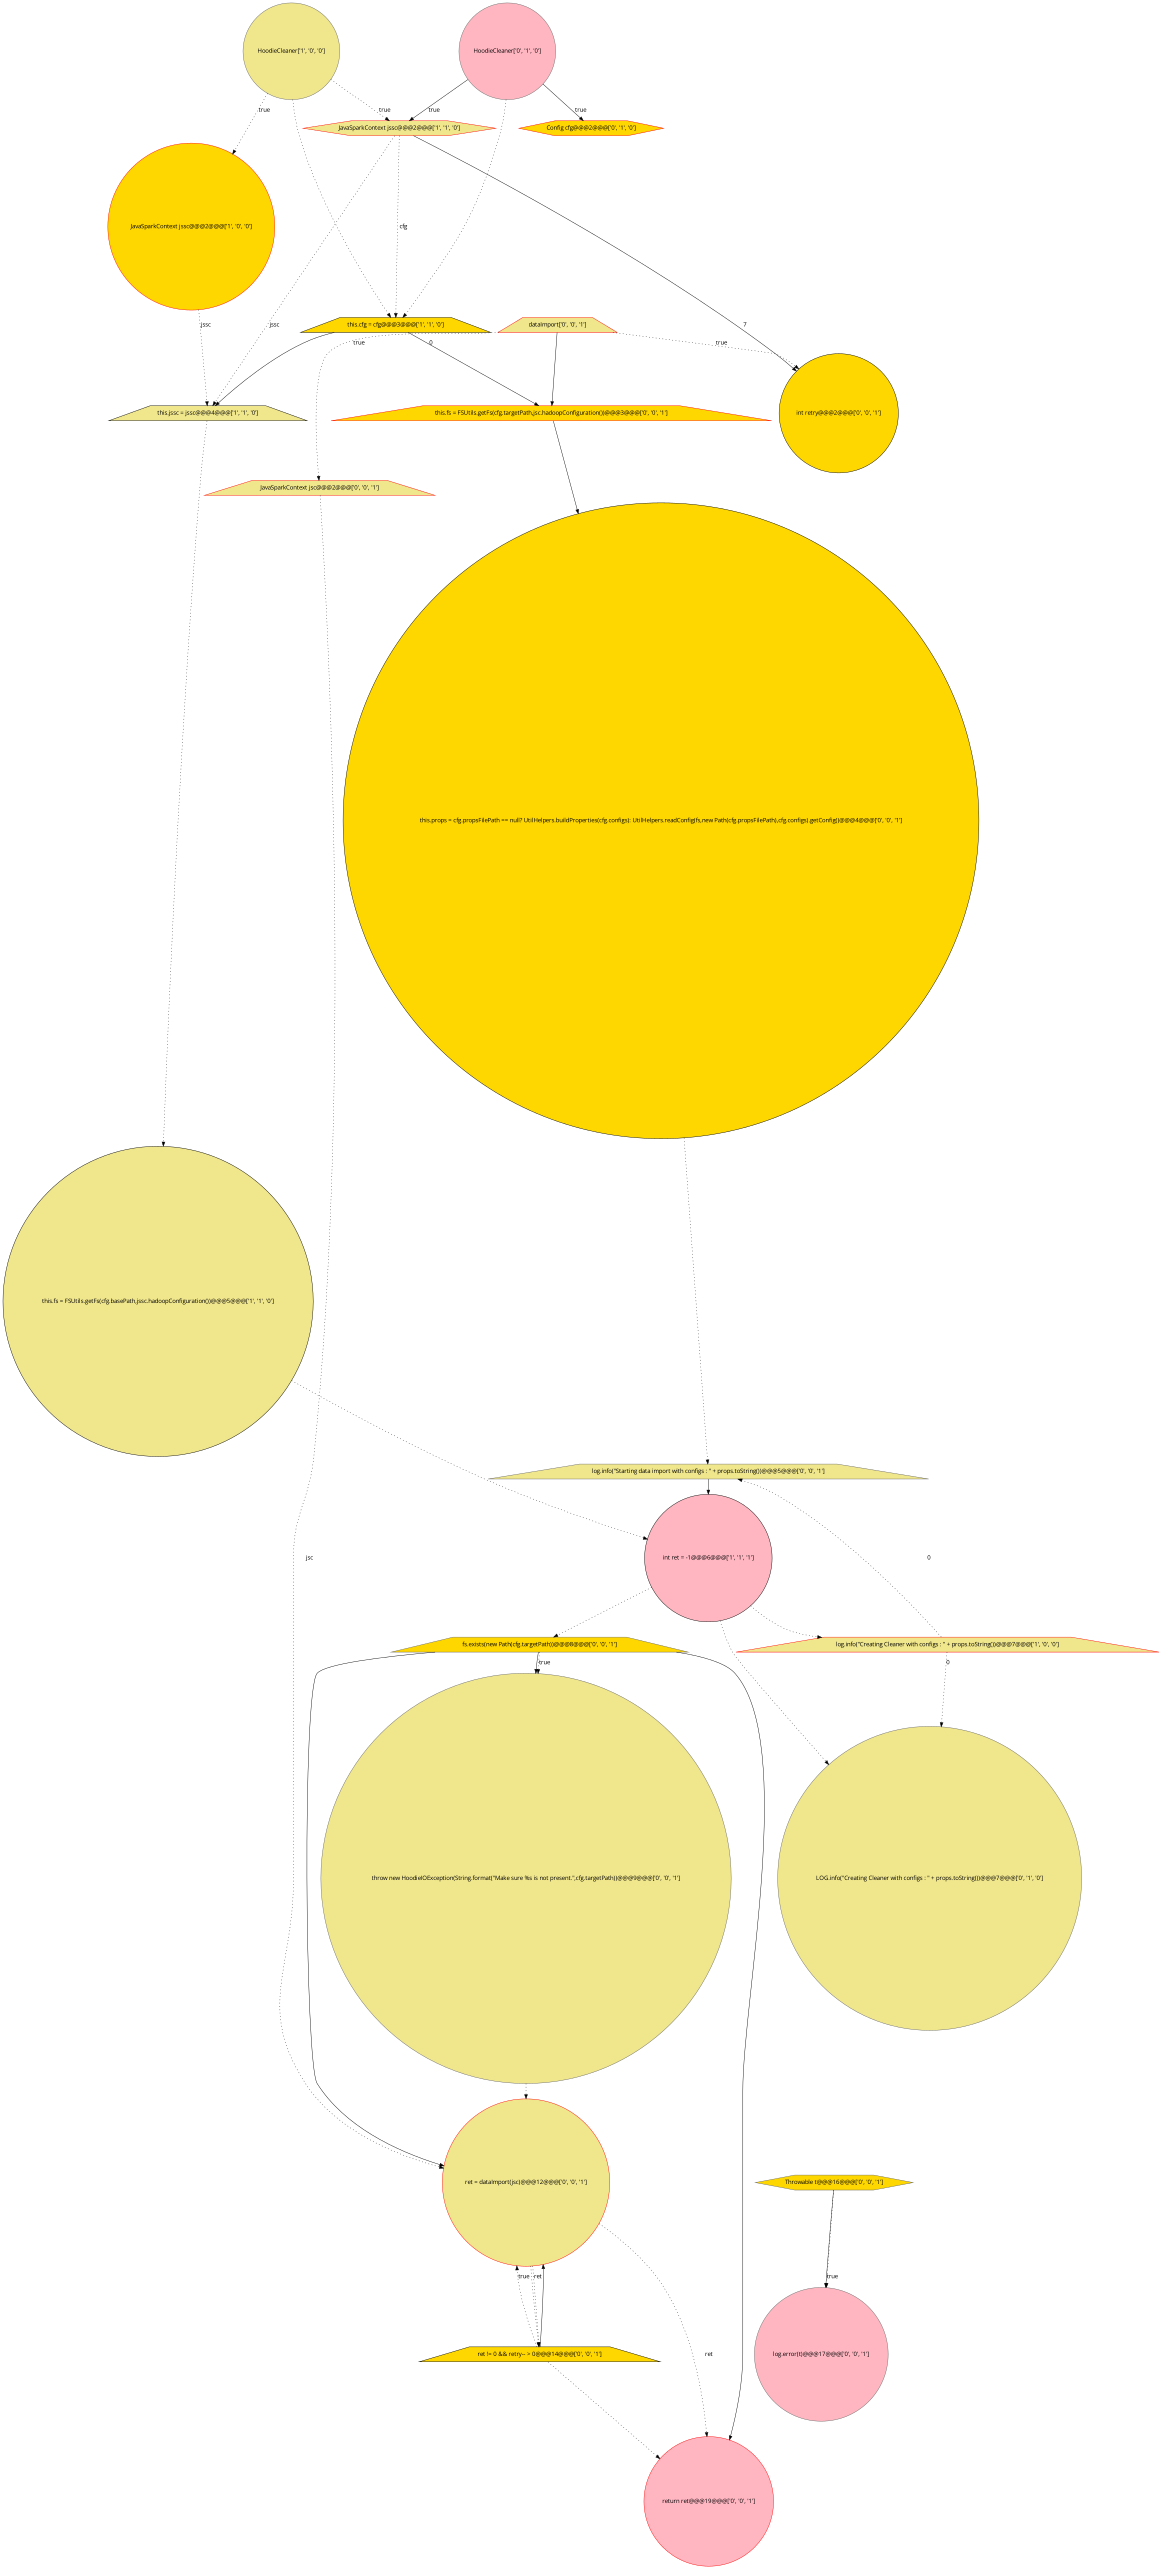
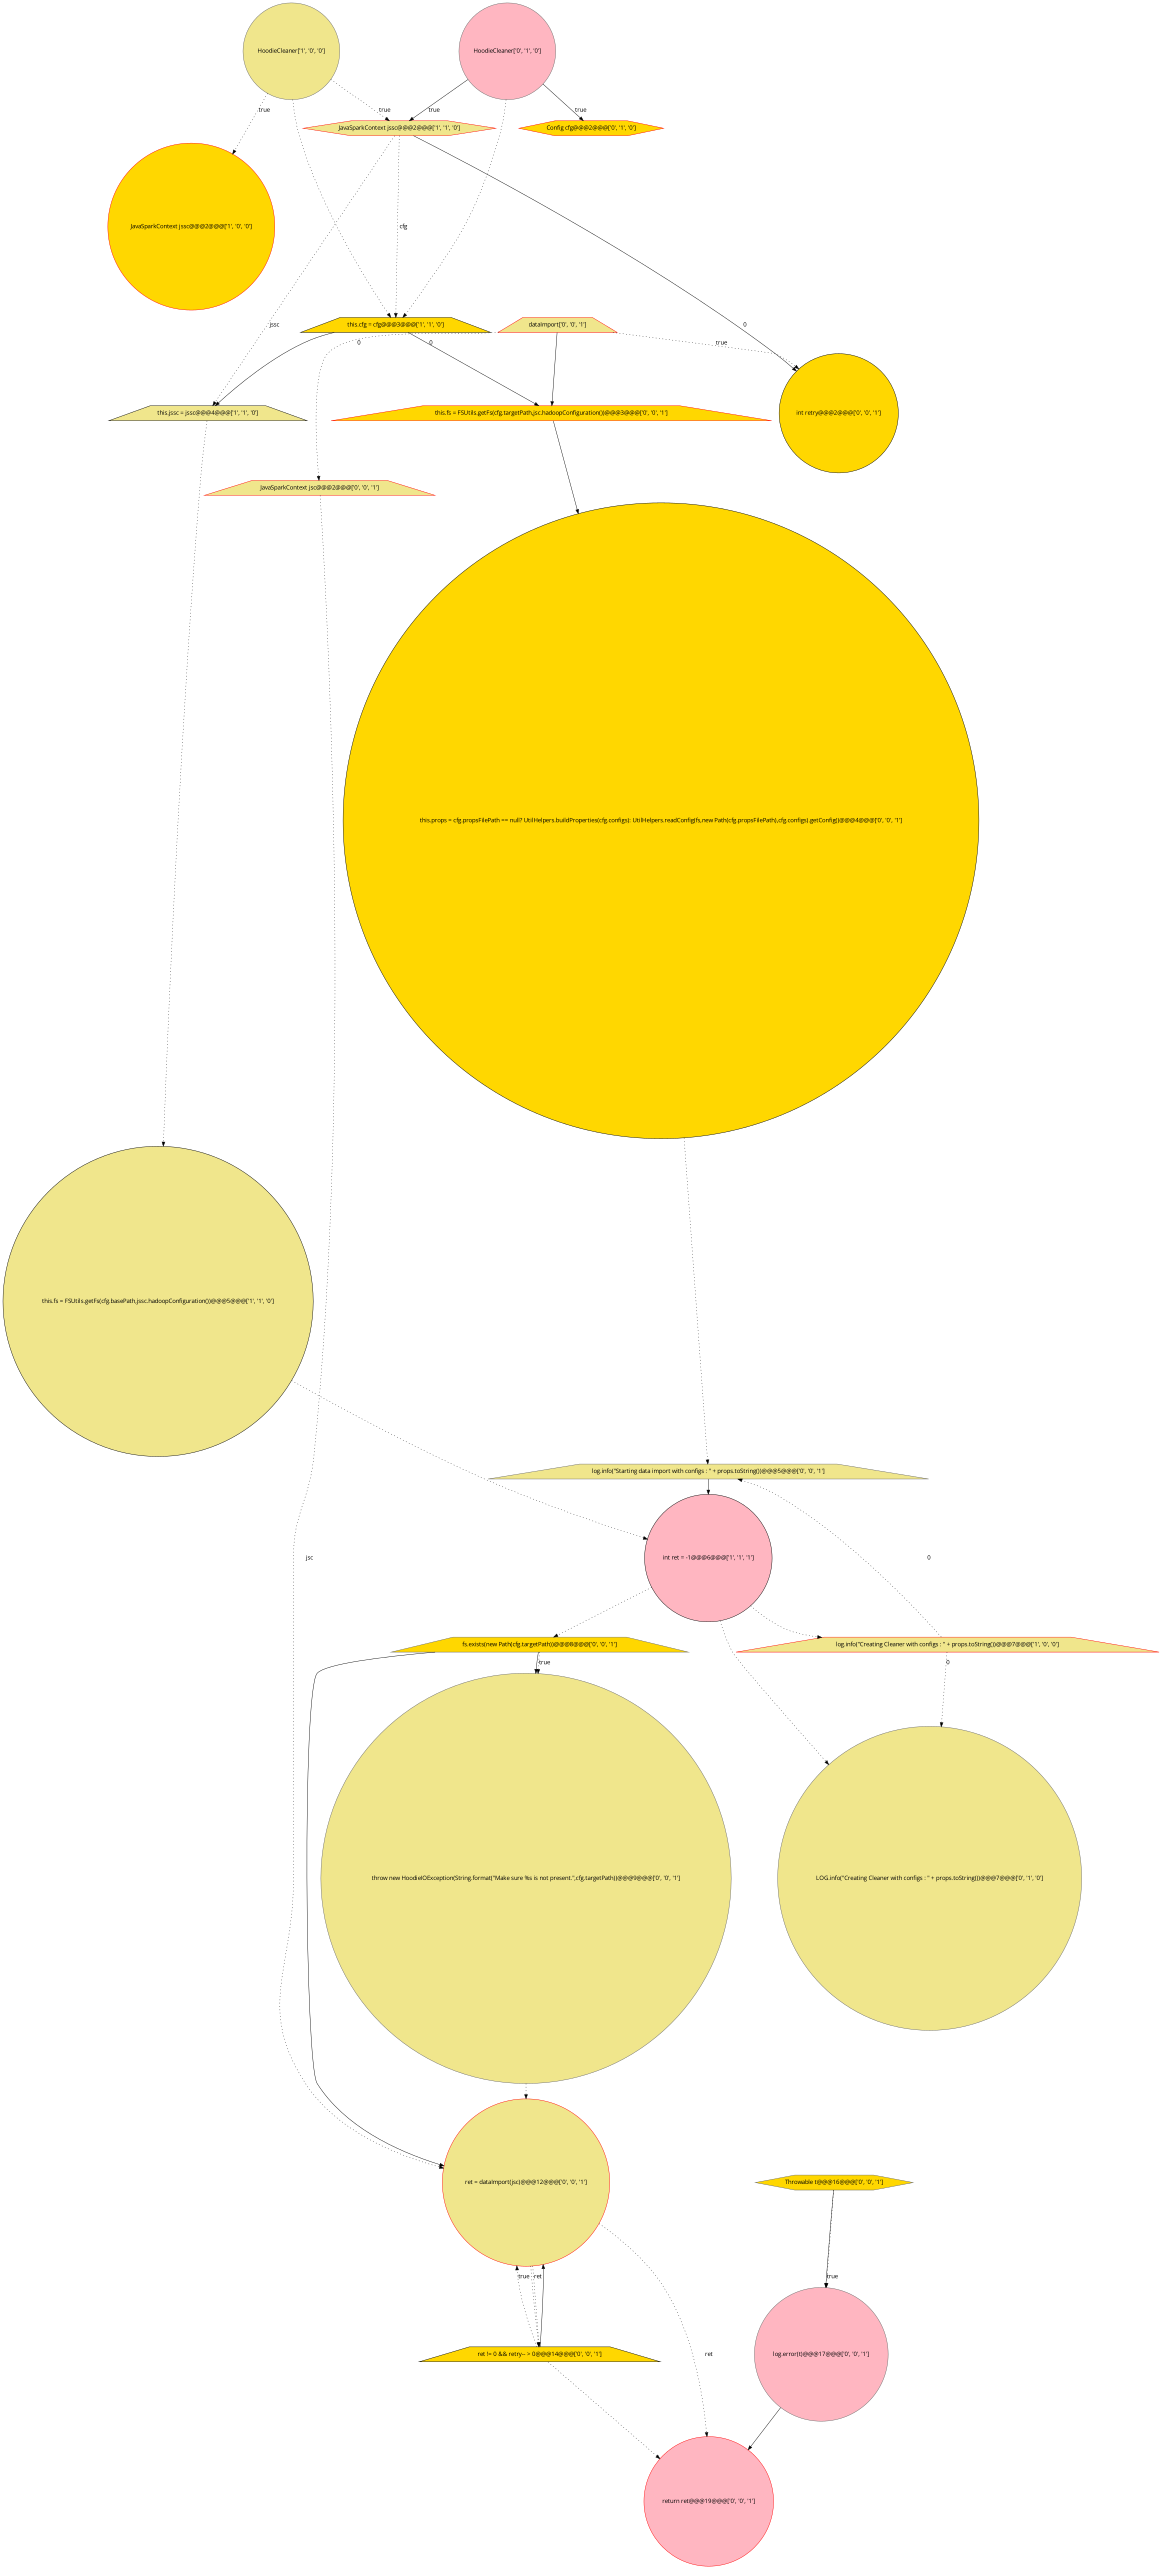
  digraph {
    fontname="Open Sans"
    node [color=red fillcolor=khaki fontname="Open Sans" shape=circle style=filled]
    edge [fontname="Open Sans" style=dotted]
    n1 [label="dataImport['0', '0', '1']" shape=trapezium]
    n2 [color=black fillcolor=gold label="int retry@@@2@@@['0', '0', '1']"]
    n3 [fillcolor=gold label="this.fs = FSUtils.getFs(cfg.targetPath,jsc.hadoopConfiguration())@@@3@@@['0', '0', '1']" shape=trapezium]
    n4 [label="JavaSparkContext jsc@@@2@@@['0', '0', '1']" shape=trapezium]
    n5 [color=black fillcolor=gold label="this.props = cfg.propsFilePath == null? UtilHelpers.buildProperties(cfg.configs): UtilHelpers.readConfig(fs,new Path(cfg.propsFilePath),cfg.configs).getConfig()@@@4@@@['0', '0', '1']"]
    n6 [label="ret = dataImport(jsc)@@@12@@@['0', '0', '1']"]
    n7 [color=gray40 label="HoodieCleaner['1', '0', '0']"]
    n8 [fillcolor=gold label="JavaSparkContext jssc@@@2@@@['1', '0', '0']"]
    n9 [label="JavaSparkContext jssc@@@2@@@['1', '1', '0']" shape=hexagon]
    n10 [color=black fillcolor=gold label="this.cfg = cfg@@@3@@@['1', '1', '0']" shape=trapezium]
    n11 [color=black label="this.jssc = jssc@@@4@@@['1', '1', '0']" shape=trapezium]
    n12 [color=black fillcolor=gold label="ret != 0 && retry-- > 0@@@14@@@['0', '0', '1']" shape=trapezium]
    n13 [fillcolor=lightpink label="return ret@@@19@@@['0', '0', '1']"]
    n14 [color=gray40 label="log.info(\"Starting data import with configs : \" + props.toString())@@@5@@@['0', '0', '1']" shape=trapezium]
    n15 [color=black fillcolor=lightpink label="int ret = -1@@@6@@@['1', '1', '1']"]
    n16 [color=black label="this.fs = FSUtils.getFs(cfg.basePath,jssc.hadoopConfiguration())@@@5@@@['1', '1', '0']"]
    n17 [label="log.info(\"Creating Cleaner with configs : \" + props.toString())@@@7@@@['1', '0', '0']" shape=trapezium]
    n18 [color=gray40 label="LOG.info(\"Creating Cleaner with configs : \" + props.toString())@@@7@@@['0', '1', '0']"]
    n19 [color=gray40 fillcolor=gold label="fs.exists(new Path(cfg.targetPath))@@@8@@@['0', '0', '1']" shape=trapezium]
    n20 [fillcolor=gold label="Config cfg@@@2@@@['0', '1', '0']" shape=hexagon]
    n21 [color=gray40 label="throw new HoodieIOException(String.format(\"Make sure %s is not present.\",cfg.targetPath))@@@9@@@['0', '0', '1']"]
    n22 [color=gray40 fillcolor=lightpink label="HoodieCleaner['0', '1', '0']"]
    n23 [color=gray40 fillcolor=gold label="Throwable t@@@16@@@['0', '0', '1']" shape=hexagon]
    n24 [color=gray40 fillcolor=lightpink label="log.error(t)@@@17@@@['0', '0', '1']"]
    n1 -> n2 [label=true]
    n1 -> n3 [style=solid]
-   n1 -> n4 [label=true]
+   n1 -> n4 [label=0]
    n3 -> n5 [style=solid]
    n4 -> n6 [label=jsc]
    n5 -> n14
    n6 -> n12
    n6 -> n12 [label=ret]
    n6 -> n13 [label=ret]
    n7 -> n8 [label=true]
    n7 -> n9 [label=true]
    n7 -> n10
-   n8 -> n11 [label=jssc]
-   n9 -> n2 [label=7 style=solid]
+   n9 -> n2 [label=0 style=solid]
    n9 -> n10 [label=cfg]
    n9 -> n11 [label=jssc]
    n10 -> n3 [label=0 style=solid]
    n10 -> n11 [style=solid]
    n11 -> n16
    n12 -> n6 [style=solid]
    n12 -> n6 [label=true]
    n12 -> n13
    n14 -> n15 [style=solid]
    n15 -> n17
    n15 -> n18
    n15 -> n19
    n16 -> n15
    n17 -> n14 [label=0]
    n17 -> n18 [label=0]
    n19 -> n6 [style=solid]
    n19 -> n21 [label=true]
    n19 -> n21 [style=solid]
    n21 -> n6
    n22 -> n9 [label=true style=solid]
    n22 -> n10
    n22 -> n20 [label=true style=solid]
    n23 -> n24 [style=solid]
    n23 -> n24 [label=true]
-   n19 -> n13 [style=solid]
+   n24 -> n13 [style=solid]
  }
